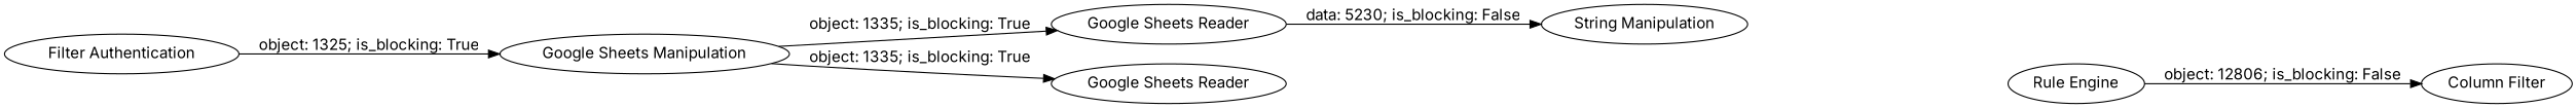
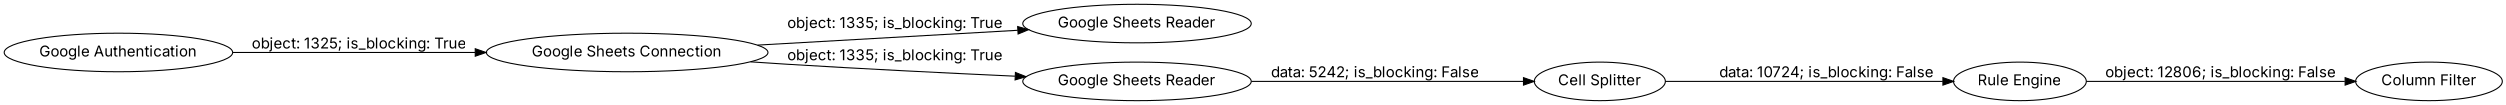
  digraph {
    fontname=Inter
    rankdir=LR
    node [fontname=Inter]
    edge [fontname=Inter]
-   n1 [label="Filter Authentication"]
-   n2 [label="Google Sheets Manipulation"]
+   n1 [label="Google Authentication"]
+   n2 [label="Google Sheets Connection"]
    n3 [label="Google Sheets Reader"]
    n4 [label="Google Sheets Reader"]
-   n5 [label="String Manipulation"]
    n6 [label="Column Filter"]
+   n7 [label="Cell Splitter"]
    n8 [label="Rule Engine"]
    n1 -> n2 [label="object: 1325; is_blocking: True"]
    n2 -> n3 [label="object: 1335; is_blocking: True"]
    n2 -> n4 [label="object: 1335; is_blocking: True"]
-   n3 -> n5 [label="data: 5230; is_blocking: False"]
+   n4 -> n7 [label="data: 5242; is_blocking: False"]
+   n7 -> n8 [label="data: 10724; is_blocking: False"]
    n8 -> n6 [label="object: 12806; is_blocking: False"]
  }
